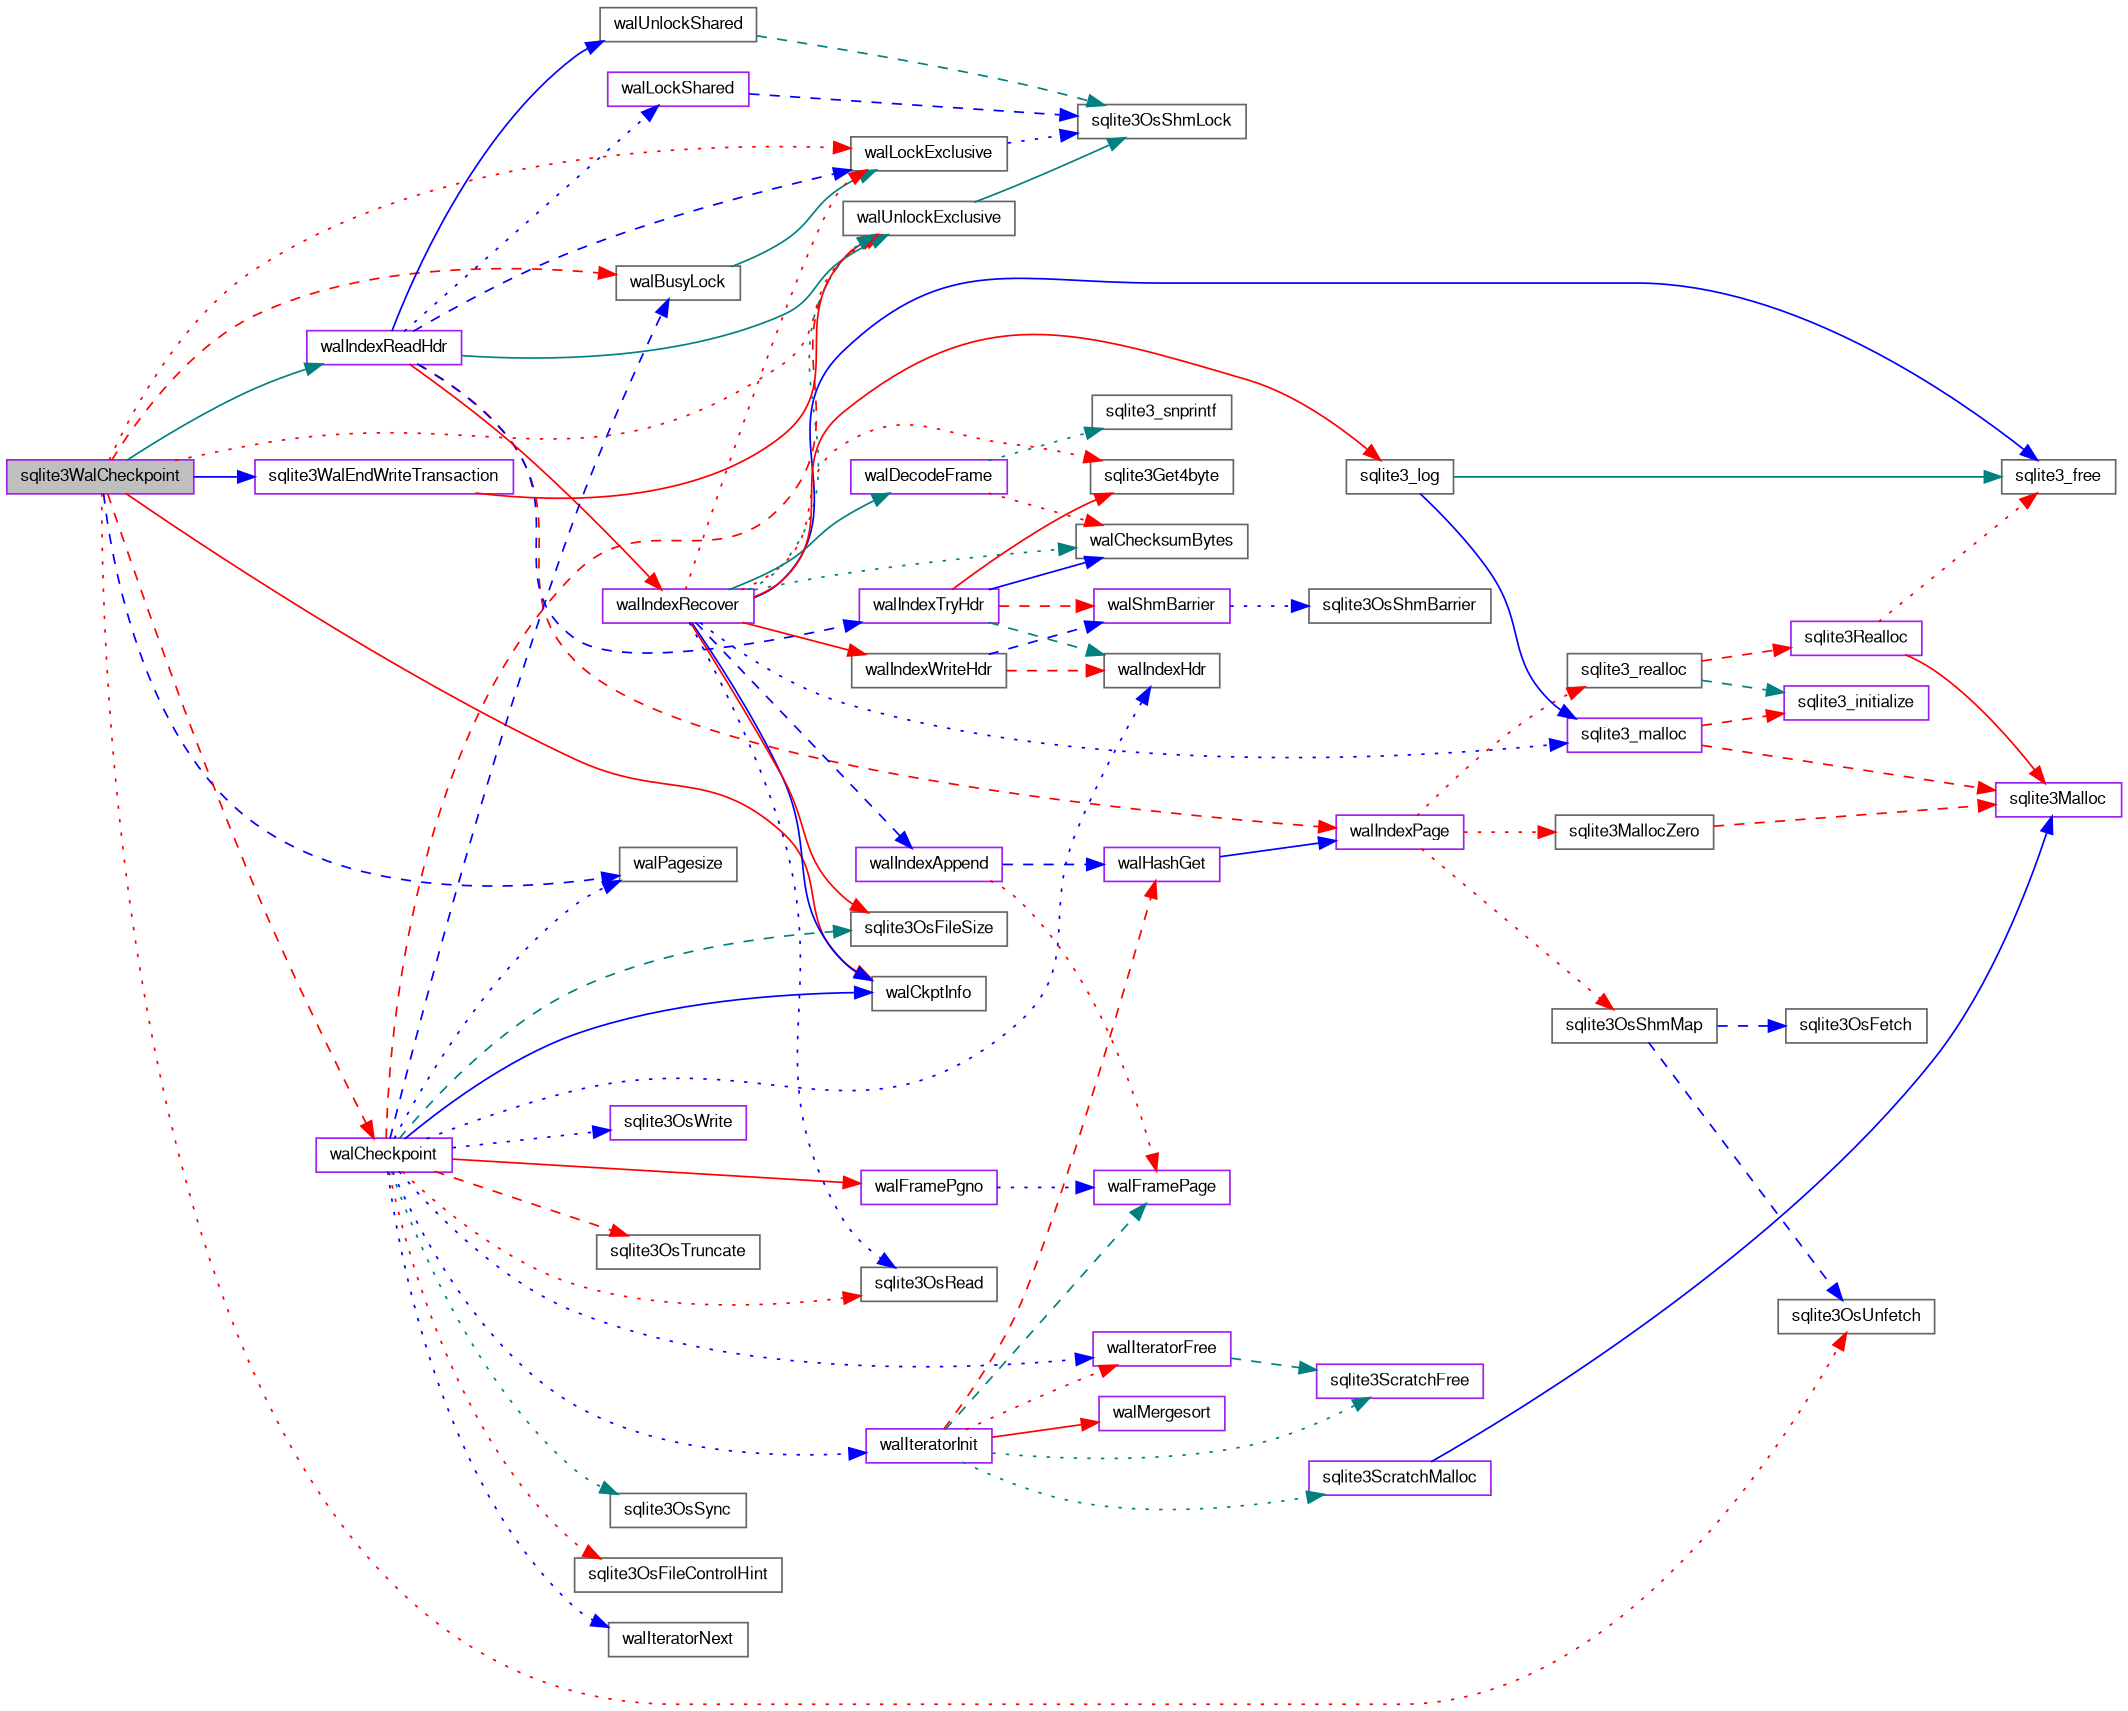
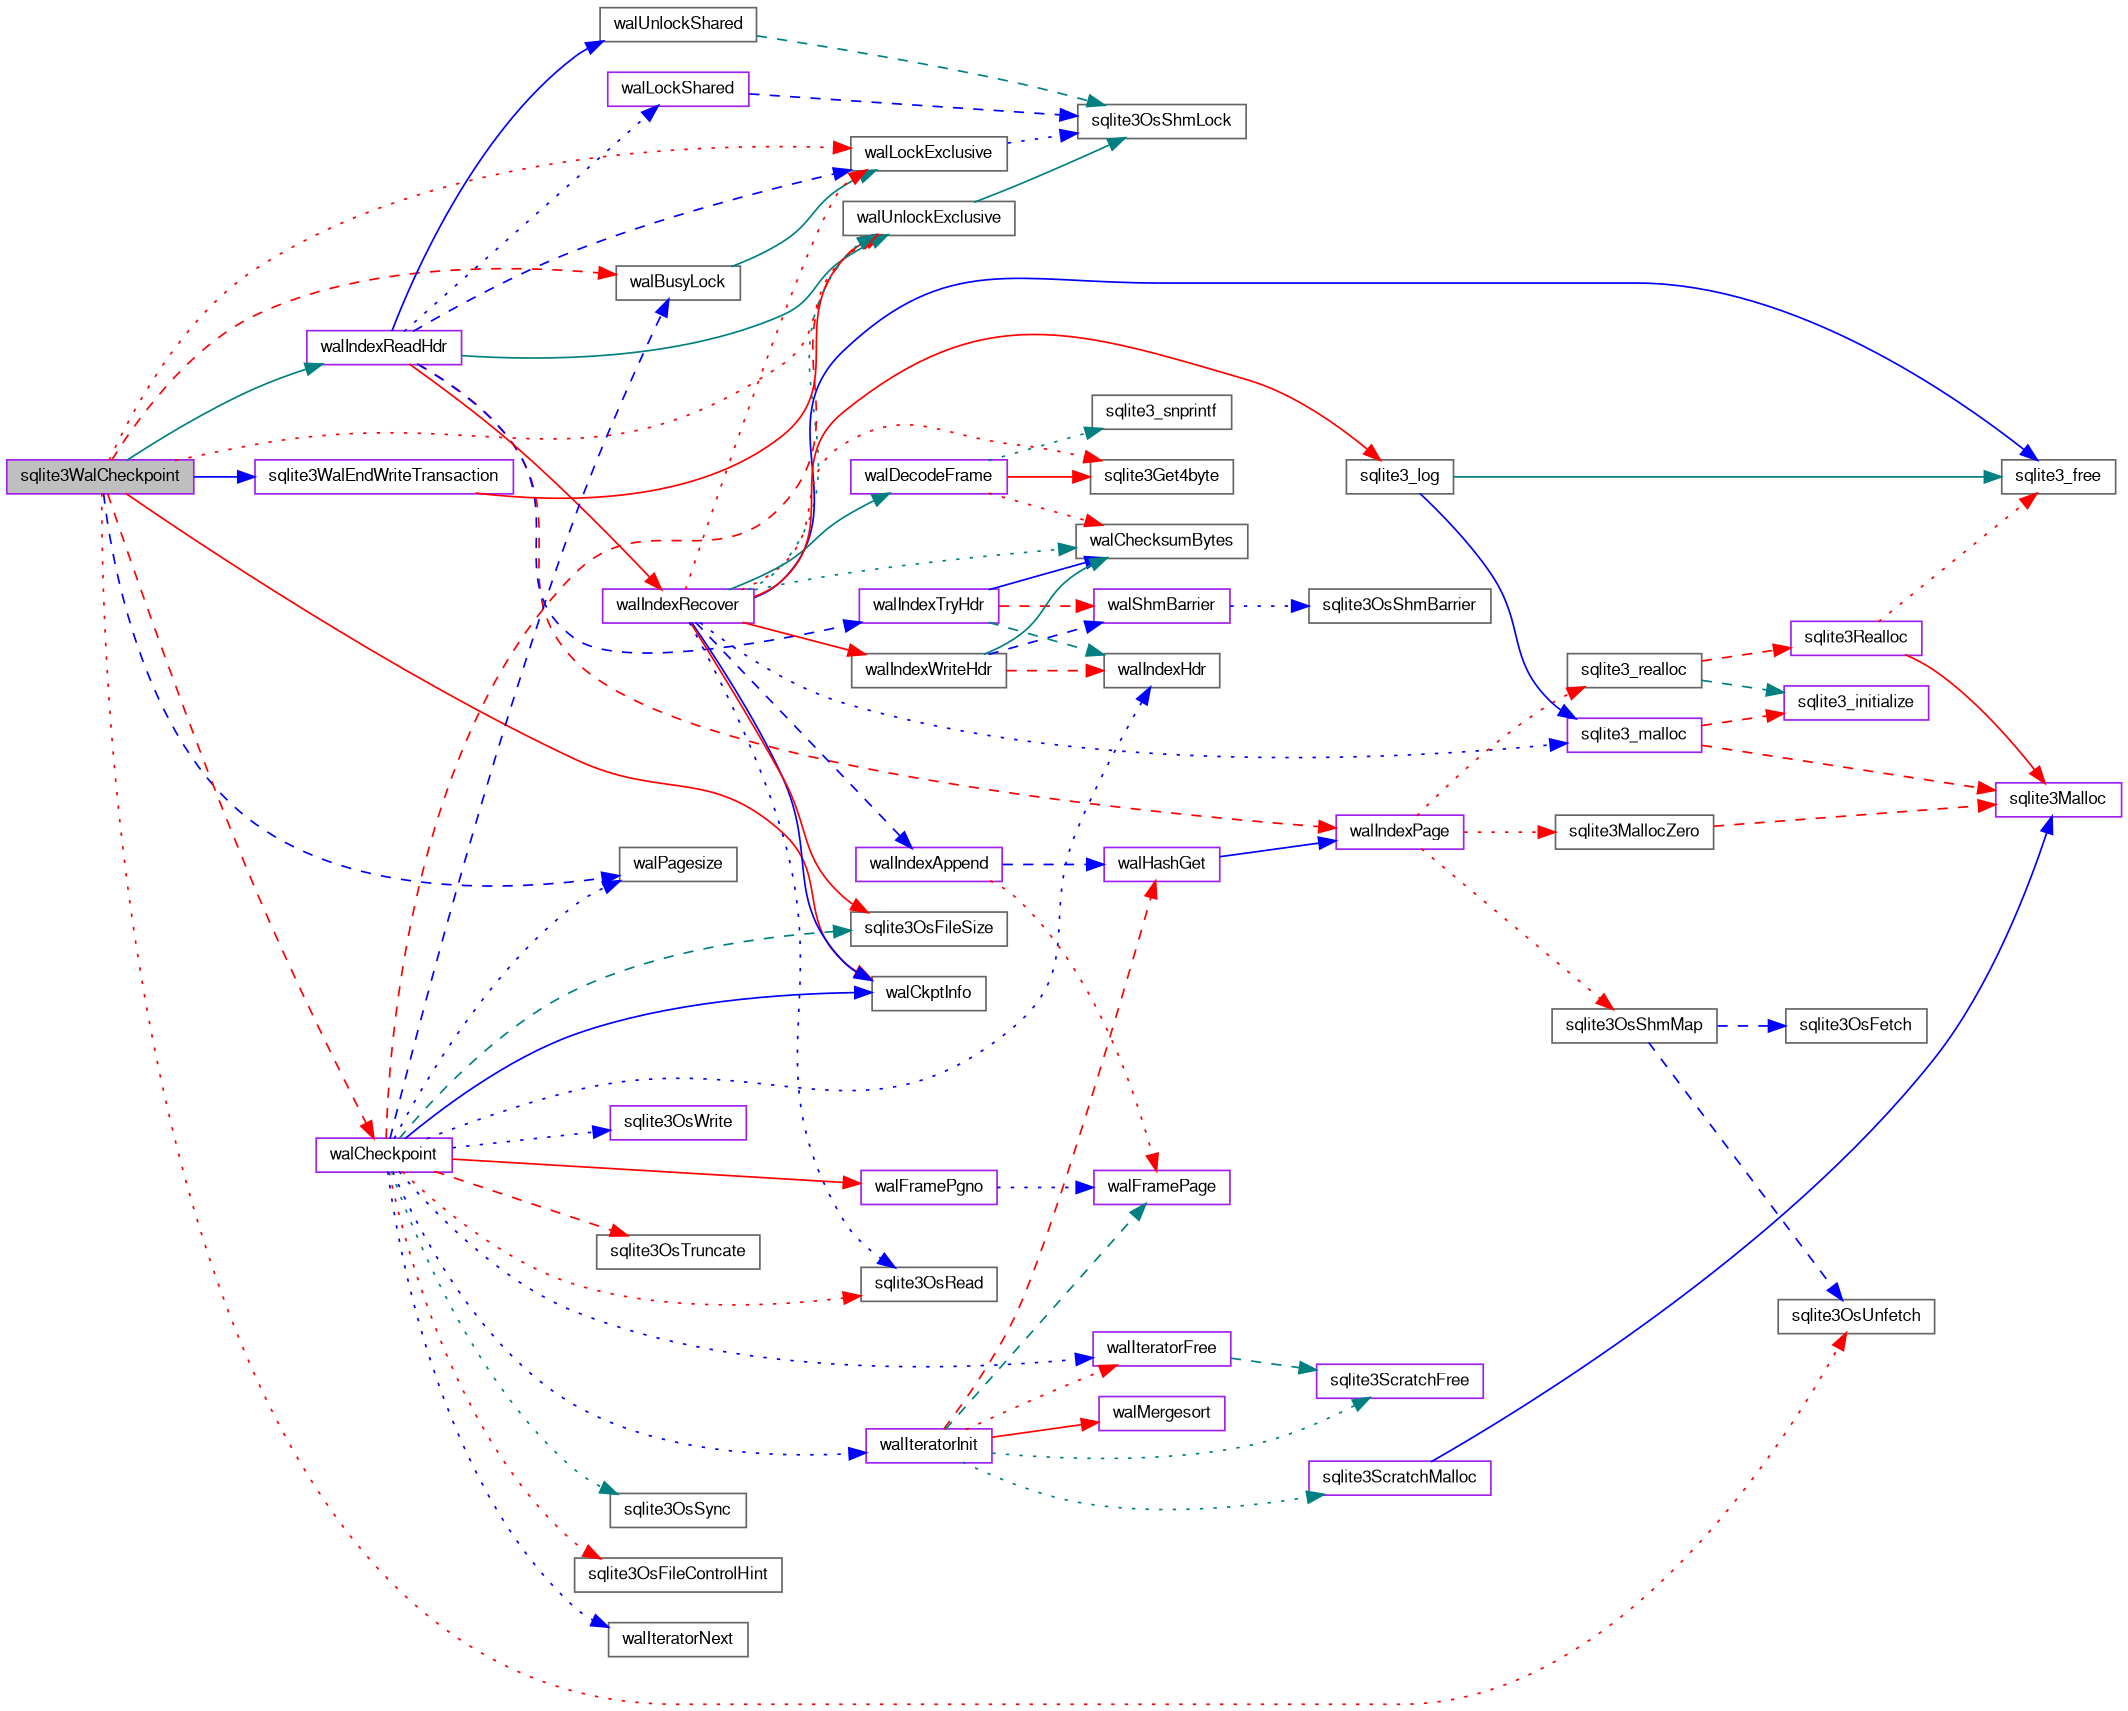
  digraph {
    rankdir=LR
    node [color=gray40 fillcolor=white fontname=FreeSans fontsize=10 shape=record style=filled]
    edge [color=red fontname=FreeSans fontsize=10 labelfontname=FreeSans labelfontsize=10 style=dotted]
    n1 [color=purple fillcolor=grey75 fontcolor=black height=0.2 label=sqlite3WalCheckpoint width=0.4]
    n2 [height=0.2 label=walLockExclusive width=0.4]
    n3 [height=0.2 label=walBusyLock width=0.4]
    n4 [color=purple height=0.2 label=walIndexReadHdr width=0.4]
    n5 [height=0.2 label=sqlite3OsUnfetch width=0.4]
    n6 [height=0.2 label=walCkptInfo width=0.4]
    n7 [height=0.2 label=walUnlockExclusive width=0.4]
    n8 [height=0.2 label=walPagesize width=0.4]
    n9 [color=purple height=0.2 label=walCheckpoint width=0.4]
    n10 [color=purple height=0.2 label=sqlite3WalEndWriteTransaction width=0.4]
    n11 [height=0.2 label=sqlite3OsShmLock width=0.4]
    n12 [color=purple height=0.2 label=walIndexPage width=0.4]
    n13 [color=purple height=0.2 label=walIndexTryHdr width=0.4]
    n14 [color=purple height=0.2 label=walLockShared width=0.4]
    n15 [height=0.2 label=walUnlockShared width=0.4]
    n16 [color=purple height=0.2 label=walIndexRecover width=0.4]
    n17 [height=0.2 label=walIndexHdr width=0.4]
    n18 [height=0.2 label=sqlite3OsFileSize width=0.4]
    n19 [height=0.2 label=sqlite3OsRead width=0.4]
    n20 [color=purple height=0.2 label=walIteratorInit width=0.4]
    n21 [color=purple height=0.2 label=walIteratorFree width=0.4]
    n22 [height=0.2 label=sqlite3OsSync width=0.4]
    n23 [height=0.2 label=sqlite3OsFileControlHint width=0.4]
    n24 [height=0.2 label=walIteratorNext width=0.4]
    n25 [color=purple height=0.2 label=walFramePgno width=0.4]
    n26 [color=purple height=0.2 label=sqlite3OsWrite width=0.4]
    n27 [height=0.2 label=sqlite3OsTruncate width=0.4]
    n28 [height=0.2 label=sqlite3_realloc width=0.4]
    n29 [height=0.2 label=sqlite3MallocZero width=0.4]
    n30 [height=0.2 label=sqlite3OsShmMap width=0.4]
    n31 [color=purple height=0.2 label=walShmBarrier width=0.4]
    n32 [height=0.2 label=walChecksumBytes width=0.4]
    n33 [height=0.2 label=sqlite3_free width=0.4]
    n34 [height=0.2 label=sqlite3Get4byte width=0.4]
    n35 [color=purple height=0.2 label=sqlite3_malloc width=0.4]
    n36 [color=purple height=0.2 label=walDecodeFrame width=0.4]
    n37 [color=purple height=0.2 label=walIndexAppend width=0.4]
    n38 [height=0.2 label=walIndexWriteHdr width=0.4]
    n39 [height=0.2 label=sqlite3_log width=0.4]
    n40 [color=purple height=0.2 label=sqlite3_initialize width=0.4]
    n41 [color=purple height=0.2 label=sqlite3Realloc width=0.4]
    n42 [color=purple height=0.2 label=sqlite3Malloc width=0.4]
    n43 [height=0.2 label=sqlite3OsFetch width=0.4]
    n44 [height=0.2 label=sqlite3OsShmBarrier width=0.4]
    n45 [height=0.2 label=sqlite3_snprintf width=0.4]
    n46 [color=purple height=0.2 label=walHashGet width=0.4]
    n47 [color=purple height=0.2 label=walFramePage width=0.4]
    n48 [color=purple height=0.2 label=sqlite3ScratchMalloc width=0.4]
    n49 [color=purple height=0.2 label=walMergesort width=0.4]
    n50 [color=purple height=0.2 label=sqlite3ScratchFree width=0.4]
    n1 -> n2
    n1 -> n3 [style=dashed]
    n1 -> n4 [color=teal style=solid]
    n1 -> n5
    n1 -> n6 [style=solid]
    n1 -> n7
    n1 -> n8 [color=blue style=dashed]
    n1 -> n9 [style=dashed]
    n1 -> n10 [color=blue style=solid]
    n2 -> n11 [color=blue]
    n3 -> n2 [color=teal style=solid]
    n4 -> n2 [color=blue style=dashed]
    n4 -> n7 [color=teal style=solid]
    n4 -> n12 [style=dashed]
    n4 -> n13 [color=blue style=dashed]
    n4 -> n14 [color=blue]
    n4 -> n15 [color=blue style=solid]
    n4 -> n16 [style=solid]
    n7 -> n11 [color=teal style=solid]
    n9 -> n3 [color=blue style=dashed]
    n9 -> n6 [color=blue style=solid]
    n9 -> n7 [style=dashed]
    n9 -> n8 [color=blue]
    n9 -> n17 [color=blue]
    n9 -> n18 [color=teal style=dashed]
    n9 -> n19
    n9 -> n20 [color=blue]
    n9 -> n21 [color=blue]
    n9 -> n22 [color=teal]
    n9 -> n23
    n9 -> n24 [color=blue]
    n9 -> n25 [style=solid]
    n9 -> n26 [color=blue]
    n9 -> n27 [style=dashed]
    n10 -> n7 [style=solid]
    n12 -> n28
    n12 -> n29
    n12 -> n30
    n13 -> n17 [color=teal style=dashed]
    n13 -> n31 [style=dashed]
    n13 -> n32 [color=blue style=solid]
    n14 -> n11 [color=blue style=dashed]
    n15 -> n11 [color=teal style=dashed]
    n16 -> n2
    n16 -> n6 [color=blue style=solid]
    n16 -> n7 [color=teal]
    n16 -> n18 [style=solid]
    n16 -> n19 [color=blue]
    n16 -> n32 [color=teal]
    n16 -> n33 [color=blue style=solid]
    n16 -> n34
    n16 -> n35 [color=blue]
    n16 -> n36 [color=teal style=solid]
    n16 -> n37 [color=blue style=dashed]
    n16 -> n38 [style=solid]
    n16 -> n39 [style=solid]
    n20 -> n21
    n20 -> n46 [style=dashed]
    n20 -> n47 [color=teal style=dashed]
    n20 -> n48 [color=teal]
    n20 -> n49 [style=solid]
    n20 -> n50 [color=teal]
    n21 -> n50 [color=teal style=dashed]
    n25 -> n47 [color=blue]
    n28 -> n40 [color=teal style=dashed]
    n28 -> n41 [style=dashed]
    n29 -> n42 [style=dashed]
    n30 -> n5 [color=blue style=dashed]
    n30 -> n43 [color=blue style=dashed]
    n31 -> n44 [color=blue]
    n35 -> n40 [style=dashed]
    n35 -> n42 [style=dashed]
    n36 -> n32
-   n13 -> n34 [style=solid]
+   n36 -> n34 [style=solid]
    n36 -> n45 [color=teal]
    n37 -> n46 [color=blue style=dashed]
    n37 -> n47
    n38 -> n17 [style=dashed]
    n38 -> n31 [color=blue style=dashed]
+   n38 -> n32 [color=teal style=solid]
    n39 -> n33 [color=teal style=solid]
    n39 -> n35 [color=blue style=solid]
    n41 -> n33
    n41 -> n42 [style=solid]
    n46 -> n12 [color=blue style=solid]
    n48 -> n42 [color=blue style=solid]
  }
